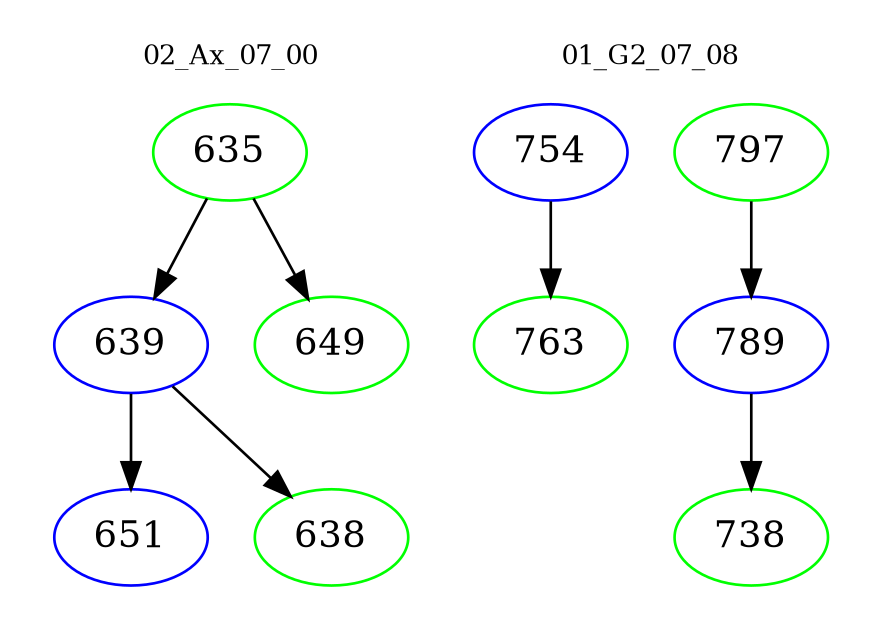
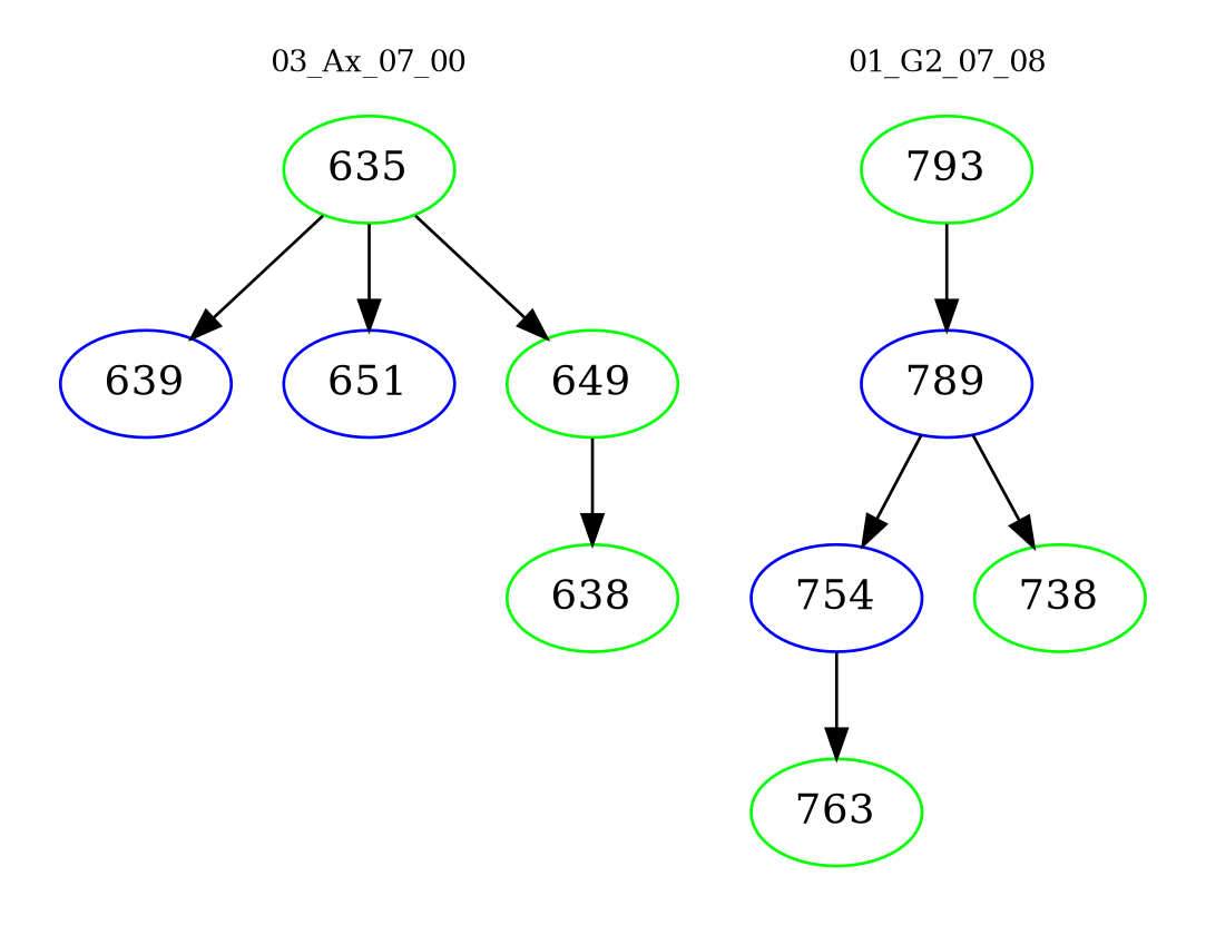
  digraph {
    node [color=green]
    edge [color=black]
    n1 [label=635]
    n2 [color=blue label=639]
    n3 [color=blue label=651]
    n4 [label=638]
    n5 [label=649]
-   n6 [label=797]
+   n6 [label=793]
    n7 [color=blue label=789]
    n8 [color=blue label=754]
    n9 [label=738]
    n10 [label=763]
    subgraph cluster_1 {
      color=white
      fontsize=10
-     label="02_Ax_07_00"
+     label="03_Ax_07_00"
      n1
      n2
      n3
      n4
      n5
    }
    subgraph cluster_2 {
      color=white
      fontsize=10
      label="01_G2_07_08"
      n6
      n7
      n8
      n9
      n10
    }
    n1 -> n2
    n1 -> n5
-   n2 -> n3
-   n2 -> n4
+   n1 -> n3
+   n5 -> n4
    n6 -> n7
+   n7 -> n8
    n7 -> n9
    n8 -> n10
  }
